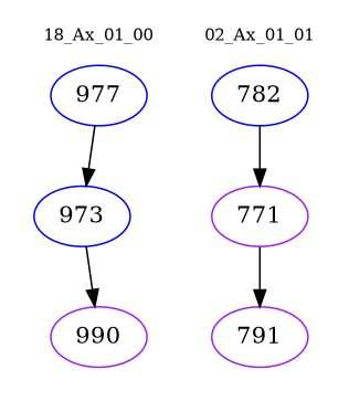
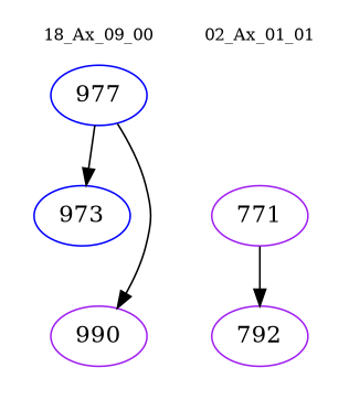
  digraph {
    node [color=blue]
    edge [color=black]
    n1 [label=977]
    n2 [label=973]
    n3 [color=purple label=990]
-   n4 [label=782]
    n5 [color=purple label=771]
-   n6 [color=purple label=791]
+   n6 [color=purple label=792]
    subgraph cluster_1 {
      color=white
      fontsize=10
-     label="18_Ax_01_00"
+     label="18_Ax_09_00"
      n1
      n2
      n3
    }
    subgraph cluster_2 {
      color=white
      fontsize=10
      label="02_Ax_01_01"
-     n4
      n5
      n6
    }
    n1 -> n2
-   n2 -> n3
-   n4 -> n5
+   n1 -> n3
    n5 -> n6
  }
